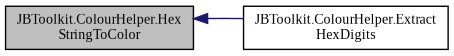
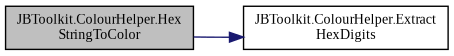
  digraph {
    rankdir=LR
    fontname="Liberation Serif"
    node [color=black fontname="Liberation Serif" fontsize=10 shape=record style=filled]
    n1 [fillcolor=grey75 fontcolor=black height=0.2 label="JBToolkit.ColourHelper.Hex\lStringToColor" width=0.4]
    n2 [fillcolor=white height=0.2 label="JBToolkit.ColourHelper.Extract\lHexDigits" width=0.4]
-   n2 -> n1 [color=midnightblue fontname="Liberation Serif" fontsize=10 labelfontname=Helvetica labelfontsize=10 style=solid]
+   n1 -> n2 [color=midnightblue fontname="Liberation Serif" fontsize=10 labelfontname=Helvetica labelfontsize=10 style=solid]
  }
